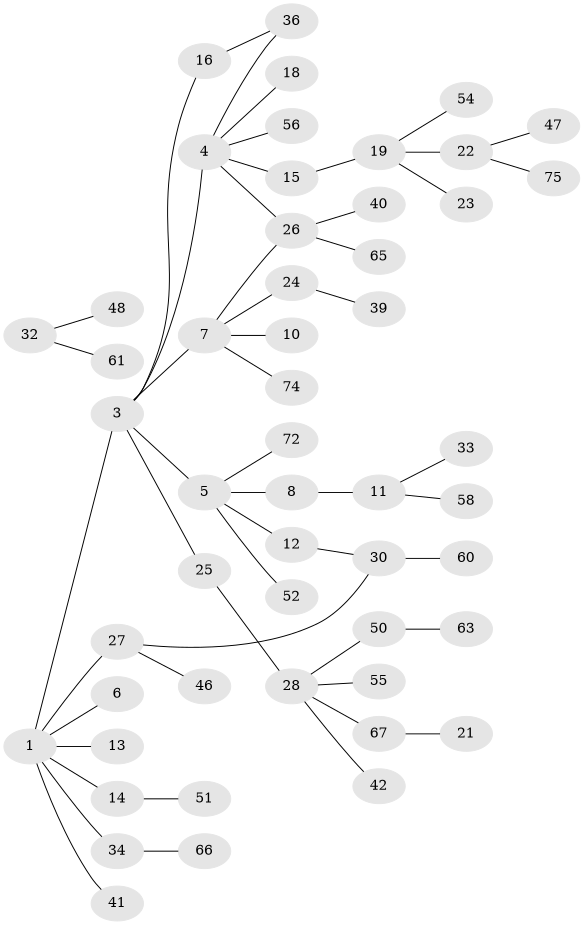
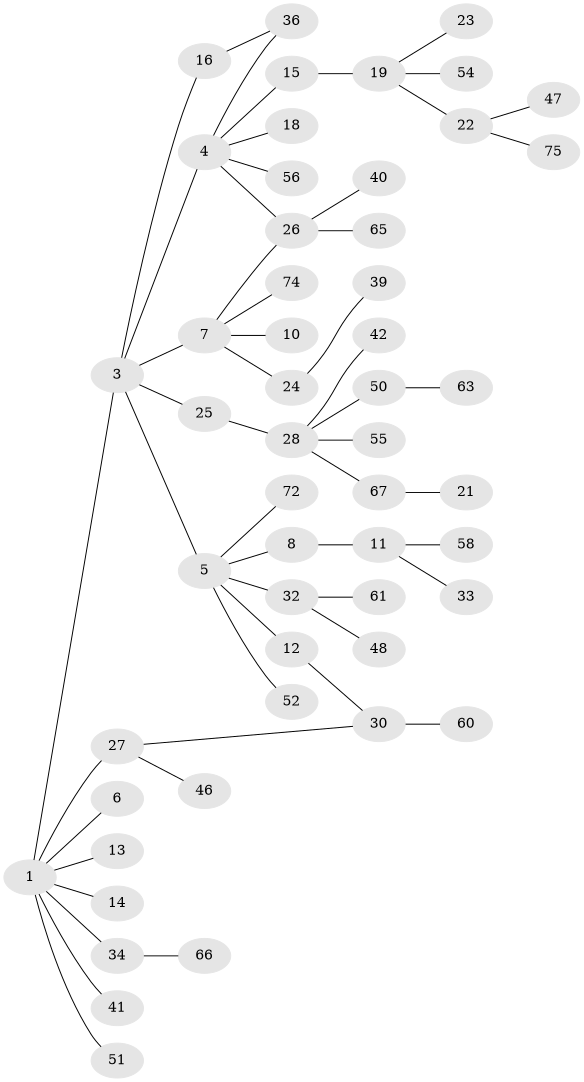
  graph {
    rankdir=LR
    node [color=gray90 style=filled]
    1 [super="+2"]
    3 [super="+64"]
    6 [super="+59"]
    13 [super="+57"]
    14 [super="+44"]
    27 [super="+70"]
    34 [super="+45"]
    n8 [label=41]
    51
    4 [super="+17"]
    5 [super="+20"]
    7 [super="+9"]
    16
    25
    30 [super="+69"]
    46
    66
    15
    18
    26 [super="+37"]
    36
    56
    8
    12 [super="+49"]
    32 [super="+38"]
    52
    72
    10
    24
    74
    28 [super="+31"]
    19 [super="+29"]
    40
    65
    11 [super="+53"]
    48
    61 [super="+62"]
    39
    33
    58
    21 [super="+35"]
    60 [super="+73"]
    22 [super="+41"]
    23
    54
    47
    75
    42 [super="+71"]
    50 [super="+68"]
    55
    67
    63
    1 -- 3
    1 -- 6
    1 -- 13
    1 -- 14
    1 -- 27
    1 -- 34
    1 -- n8
-   14 -- 51
+   1 -- 51
    3 -- 4
    3 -- 5
    3 -- 7
    3 -- 16
    3 -- 25
    27 -- 30
    27 -- 46
    34 -- 66
    4 -- 15
    4 -- 18
    4 -- 26
    4 -- 36
    4 -- 56
    5 -- 8
    5 -- 12
+   5 -- 32
    5 -- 52
    5 -- 72
    7 -- 26
    7 -- 10
    7 -- 24
    7 -- 74
    16 -- 36
    25 -- 28
    30 -- 60
    15 -- 19
    26 -- 40
    26 -- 65
    8 -- 11
    12 -- 30
    32 -- 48
    32 -- 61
    24 -- 39
    28 -- 42
    28 -- 50
    28 -- 55
    28 -- 67
    19 -- 22
    19 -- 23
    19 -- 54
    11 -- 33
    11 -- 58
    22 -- 47
    22 -- 75
    50 -- 63
    67 -- 21
  }
